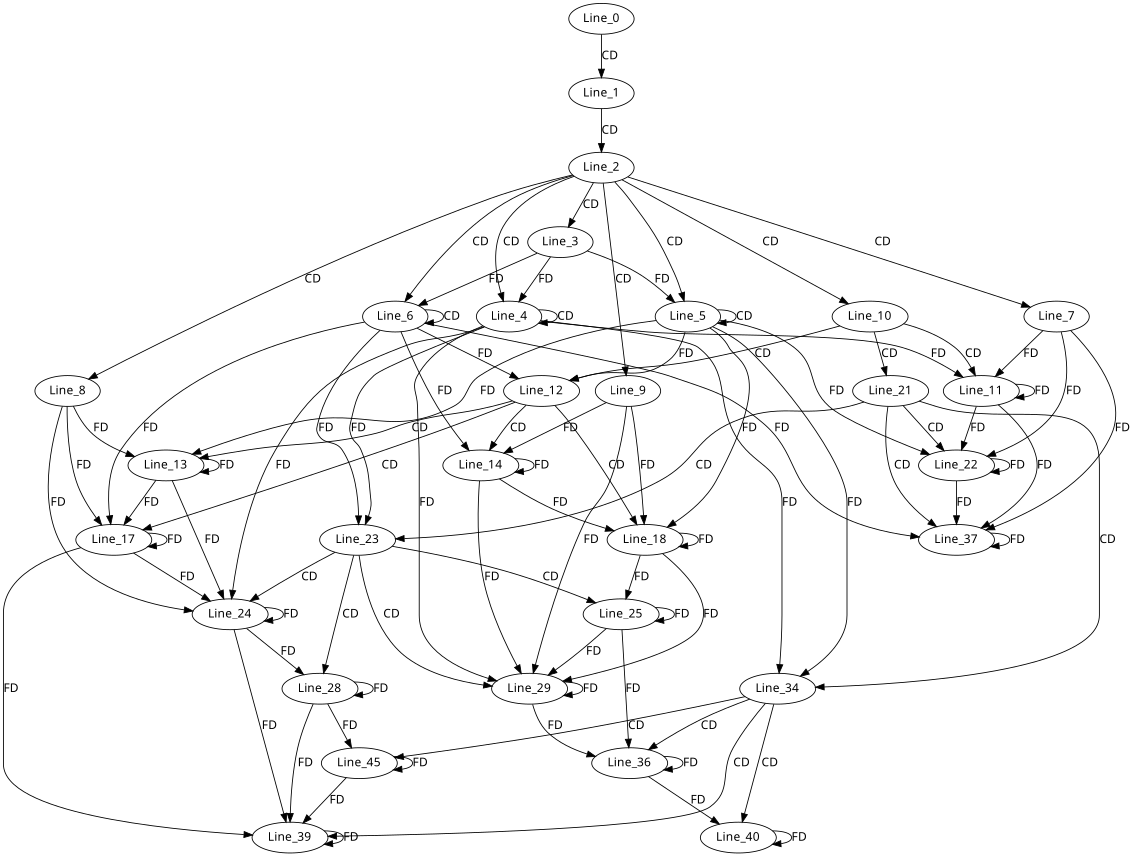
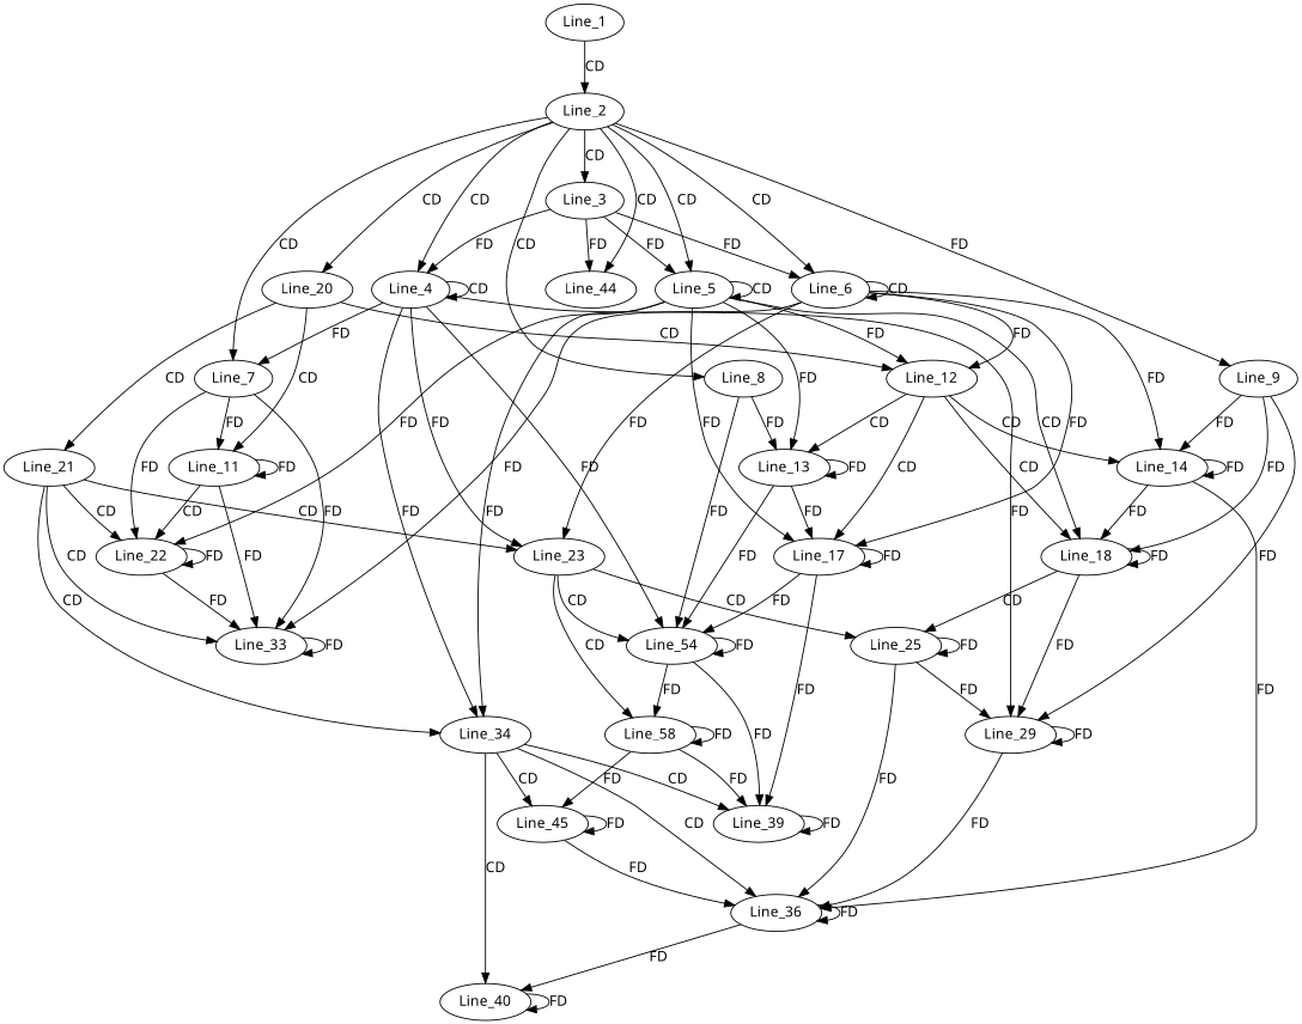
  digraph {
    fontname="Noto Sans"
    node [fontname="Noto Sans"]
    edge [fontname="Noto Sans"]
-   Line_0
    Line_1
    Line_2
    Line_3
    Line_4
    Line_5
    Line_6
    Line_7
    Line_8
    Line_9
-   Line_10
+   Line_10 [label=Line_20]
+   Line_44
    Line_11
    Line_23
-   Line_24
+   Line_24 [label=Line_54]
    Line_29
    Line_34
    Line_12
    Line_13
    Line_18
    Line_22
    Line_14
    Line_17
-   Line_33 [label=Line_37]
+   Line_33
    Line_21
    Line_25
-   Line_28
+   Line_28 [label=Line_58]
    Line_39
    Line_36
    n30 [label=Line_45]
    Line_40
-   Line_0 -> Line_1 [label=CD]
    Line_1 -> Line_2 [label=CD]
    Line_2 -> Line_3 [label=CD]
    Line_2 -> Line_4 [label=CD]
    Line_2 -> Line_5 [label=CD]
    Line_2 -> Line_6 [label=CD]
    Line_2 -> Line_7 [label=CD]
    Line_2 -> Line_8 [label=CD]
-   Line_2 -> Line_9 [label=CD]
+   Line_2 -> Line_9 [label=FD]
    Line_2 -> Line_10 [label=CD]
+   Line_2 -> Line_44 [label=CD]
    Line_3 -> Line_4 [label=FD]
    Line_3 -> Line_5 [label=FD]
    Line_3 -> Line_6 [label=FD]
+   Line_3 -> Line_44 [label=FD]
    Line_4 -> Line_4 [label=CD]
-   Line_4 -> Line_11 [label=FD]
+   Line_4 -> Line_7 [label=FD]
    Line_4 -> Line_23 [label=FD]
    Line_4 -> Line_24 [label=FD]
    Line_4 -> Line_29 [label=FD]
    Line_4 -> Line_34 [label=FD]
    Line_5 -> Line_5 [label=CD]
    Line_5 -> Line_34 [label=FD]
    Line_5 -> Line_12 [label=FD]
    Line_5 -> Line_13 [label=FD]
-   Line_5 -> Line_18 [label=FD]
+   Line_5 -> Line_18 [label=CD]
    Line_5 -> Line_22 [label=FD]
    Line_6 -> Line_6 [label=CD]
    Line_6 -> Line_23 [label=FD]
    Line_6 -> Line_12 [label=FD]
    Line_6 -> Line_14 [label=FD]
    Line_6 -> Line_17 [label=FD]
    Line_6 -> Line_33 [label=FD]
    Line_7 -> Line_11 [label=FD]
    Line_7 -> Line_22 [label=FD]
    Line_7 -> Line_33 [label=FD]
    Line_8 -> Line_24 [label=FD]
    Line_8 -> Line_13 [label=FD]
-   Line_8 -> Line_17 [label=FD]
+   Line_5 -> Line_17 [label=FD]
    Line_9 -> Line_29 [label=FD]
    Line_9 -> Line_18 [label=FD]
    Line_9 -> Line_14 [label=FD]
    Line_10 -> Line_11 [label=CD]
    Line_10 -> Line_12 [label=CD]
    Line_10 -> Line_21 [label=CD]
    Line_11 -> Line_11 [label=FD]
-   Line_11 -> Line_22 [label=FD]
+   Line_11 -> Line_22 [label=CD]
    Line_11 -> Line_33 [label=FD]
    Line_23 -> Line_24 [label=CD]
-   Line_23 -> Line_29 [label=CD]
    Line_23 -> Line_25 [label=CD]
    Line_23 -> Line_28 [label=CD]
    Line_24 -> Line_24 [label=FD]
    Line_24 -> Line_28 [label=FD]
    Line_24 -> Line_39 [label=FD]
    Line_29 -> Line_29 [label=FD]
    Line_29 -> Line_36 [label=FD]
    Line_34 -> Line_39 [label=CD]
    Line_34 -> Line_36 [label=CD]
    Line_34 -> n30 [label=CD]
    Line_34 -> Line_40 [label=CD]
    Line_12 -> Line_13 [label=CD]
    Line_12 -> Line_18 [label=CD]
    Line_12 -> Line_14 [label=CD]
    Line_12 -> Line_17 [label=CD]
    Line_13 -> Line_24 [label=FD]
    Line_13 -> Line_13 [label=FD]
    Line_13 -> Line_17 [label=FD]
    Line_18 -> Line_29 [label=FD]
    Line_18 -> Line_18 [label=FD]
-   Line_18 -> Line_25 [label=FD]
+   Line_18 -> Line_25 [label=CD]
    Line_22 -> Line_22 [label=FD]
    Line_22 -> Line_33 [label=FD]
-   Line_14 -> Line_29 [label=FD]
+   Line_14 -> Line_36 [label=FD]
    Line_14 -> Line_18 [label=FD]
    Line_14 -> Line_14 [label=FD]
    Line_17 -> Line_24 [label=FD]
    Line_17 -> Line_17 [label=FD]
    Line_17 -> Line_39 [label=FD]
    Line_33 -> Line_33 [label=FD]
    Line_21 -> Line_23 [label=CD]
    Line_21 -> Line_34 [label=CD]
    Line_21 -> Line_22 [label=CD]
    Line_21 -> Line_33 [label=CD]
    Line_25 -> Line_29 [label=FD]
    Line_25 -> Line_25 [label=FD]
    Line_25 -> Line_36 [label=FD]
    Line_28 -> Line_28 [label=FD]
    Line_28 -> Line_39 [label=FD]
    Line_28 -> n30 [label=FD]
    Line_39 -> Line_39 [label=FD]
    Line_36 -> Line_36 [label=FD]
    Line_36 -> Line_40 [label=FD]
-   n30 -> Line_39 [label=FD]
+   n30 -> Line_36 [label=FD]
    n30 -> n30 [label=FD]
    Line_40 -> Line_40 [label=FD]
  }
